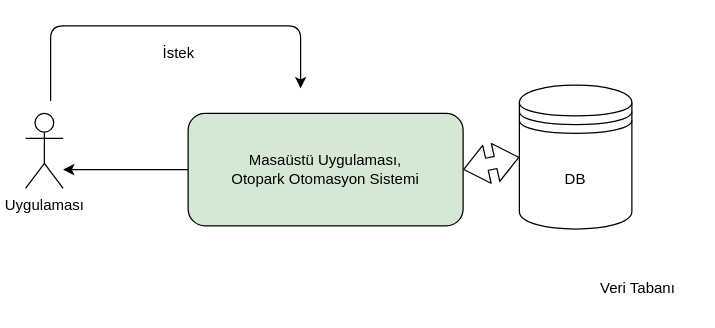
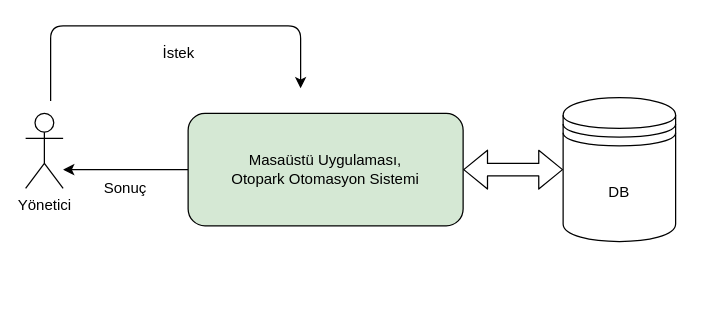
  <mxCell id="0" />
  <mxCell id="1" parent="0" />
- <mxCell id="2" value="Uygulaması" style="shape=umlActor;verticalLabelPosition=bottom;labelBackgroundColor=#ffffff;verticalAlign=top;html=1;outlineConnect=0;" vertex="1" parent="1"><mxGeometry x="20" y="90" width="30" height="60" as="geometry" /></mxCell>
+ <mxCell id="2" value="Yönetici" style="shape=umlActor;verticalLabelPosition=bottom;labelBackgroundColor=#ffffff;verticalAlign=top;html=1;outlineConnect=0;" vertex="1" parent="1"><mxGeometry x="20" y="90" width="30" height="60" as="geometry" /></mxCell>
  <mxCell id="3" style="edgeStyle=orthogonalEdgeStyle;rounded=0;orthogonalLoop=1;jettySize=auto;html=1;" edge="1" parent="1" source="4"><mxGeometry relative="1" as="geometry"><mxPoint x="50" y="135" as="targetPoint" /></mxGeometry></mxCell>
  <mxCell id="4" value="Masaüstü Uygulaması,&lt;br&gt;Otopark Otomasyon Sistemi" style="rounded=1;whiteSpace=wrap;html=1;fillColor=#d5e8d4;" vertex="1" parent="1"><mxGeometry x="150" y="90" width="220" height="90" as="geometry" /></mxCell>
- <mxCell id="5" value="DB" style="shape=datastore;whiteSpace=wrap;html=1;" vertex="1" parent="1"><mxGeometry x="415" y="67.5" width="90" height="115" as="geometry" /></mxCell>
- <mxCell id="6" value="Veri Tabanı" style="text;html=1;strokeColor=none;fillColor=none;align=center;verticalAlign=middle;whiteSpace=wrap;rounded=0;" vertex="1" parent="1"><mxGeometry x="470" y="220" width="80" height="20" as="geometry" /></mxCell>
+ <mxCell id="5" value="DB" style="shape=datastore;whiteSpace=wrap;html=1;" vertex="1" parent="1"><mxGeometry x="450" y="77.5" width="90" height="115" as="geometry" /></mxCell>
  <mxCell id="7" value="" style="endArrow=classic;html=1;" edge="1" parent="1"><mxGeometry width="50" height="50" relative="1" as="geometry"><mxPoint x="40" y="80" as="sourcePoint" /><mxPoint x="240" y="70" as="targetPoint" /><Array as="points"><mxPoint x="40" y="20" /><mxPoint x="240" y="20" /></Array></mxGeometry></mxCell>
  <mxCell id="8" value="İstek" style="text;html=1;resizable=0;points=[];autosize=1;align=left;verticalAlign=top;spacingTop=-4;" vertex="1" parent="1"><mxGeometry x="128" y="32" width="40" height="20" as="geometry" /></mxCell>
+ <mxCell id="9" value="Sonuç" style="text;html=1;resizable=0;points=[];autosize=1;align=left;verticalAlign=top;spacingTop=-4;" vertex="1" parent="1"><mxGeometry x="81" y="140" width="50" height="20" as="geometry" /></mxCell>
  <mxCell id="10" value="" style="shape=flexArrow;endArrow=classic;startArrow=classic;html=1;entryX=0;entryY=0.5;entryDx=0;entryDy=0;exitX=1;exitY=0.5;exitDx=0;exitDy=0;" edge="1" parent="1" source="4" target="5"><mxGeometry width="50" height="50" relative="1" as="geometry"><mxPoint x="370" y="150" as="sourcePoint" /><mxPoint x="420" y="100" as="targetPoint" /></mxGeometry></mxCell>
